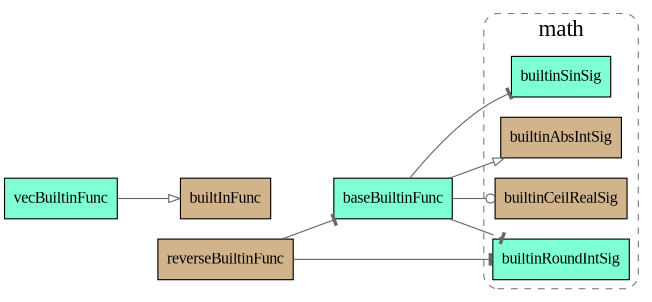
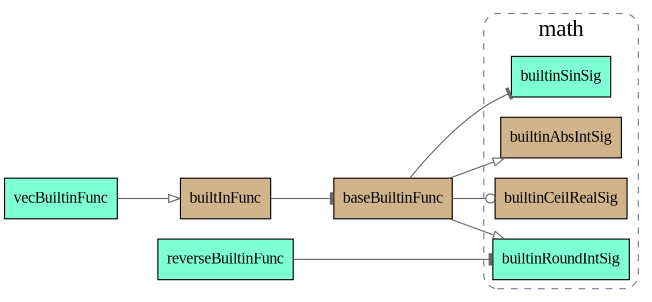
  digraph {
    fontname="Liberation Serif"
    newrank=true
    rankdir=LR
    node [fillcolor=tan fontname="Liberation Serif" shape=box style=filled]
    edge [arrowhead=onormal color=gray40 fontname="Liberation Serif"]
    builtinAbsIntSig
    builtinRoundIntSig [fillcolor=aquamarine]
    builtinCeilRealSig
    builtinSinSig [fillcolor=aquamarine]
    vecBuiltinFunc [fillcolor=aquamarine]
    builtInFunc
-   baseBuiltinFunc [fillcolor=aquamarine]
-   reverseBuiltinFunc
+   baseBuiltinFunc
+   reverseBuiltinFunc [fillcolor=aquamarine]
    subgraph cluster_1 {
      color=slategrey
      fontsize=20
      label=math
      style="rounded,dashed"
      builtinAbsIntSig
      builtinRoundIntSig
      builtinCeilRealSig
      builtinSinSig
    }
    vecBuiltinFunc -> builtInFunc
-   reverseBuiltinFunc -> baseBuiltinFunc [arrowhead=tee]
+   builtInFunc -> baseBuiltinFunc [arrowhead=tee]
    baseBuiltinFunc -> builtinAbsIntSig
-   baseBuiltinFunc -> builtinRoundIntSig [arrowhead=tee]
+   baseBuiltinFunc -> builtinRoundIntSig
    baseBuiltinFunc -> builtinCeilRealSig [arrowhead=odot]
    baseBuiltinFunc -> builtinSinSig [arrowhead=tee]
    reverseBuiltinFunc -> builtinRoundIntSig [arrowhead=tee]
  }
